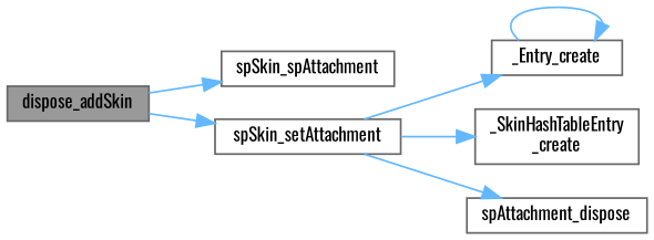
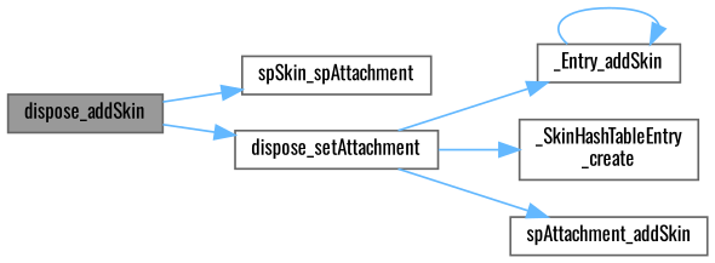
  digraph {
    fontname=Oswald
    rankdir=LR
    node [color=grey40 fillcolor=white fontname=Oswald fontsize=10 shape=box style=filled]
    edge [color=steelblue1 fontname=Oswald fontsize=10 labelfontname=Helvetica labelfontsize=10 style=solid]
    n1 [color=gray40 fillcolor=grey60 fontcolor=black height=0.2 label=dispose_addSkin width=0.4]
    n2 [height=0.2 label=spSkin_spAttachment width=0.4]
-   n3 [height=0.2 label=spSkin_setAttachment width=0.4]
-   n4 [height=0.2 label=_Entry_create width=0.4]
+   n3 [height=0.2 label=dispose_setAttachment width=0.4]
+   n4 [height=0.2 label=_Entry_addSkin width=0.4]
    n5 [height=0.2 label="_SkinHashTableEntry\l_create" width=0.4]
-   n6 [height=0.2 label=spAttachment_dispose width=0.4]
+   n6 [height=0.2 label=spAttachment_addSkin width=0.4]
    n1 -> n2
    n1 -> n3
    n3 -> n4
    n3 -> n5
    n3 -> n6
    n4 -> n4
  }
